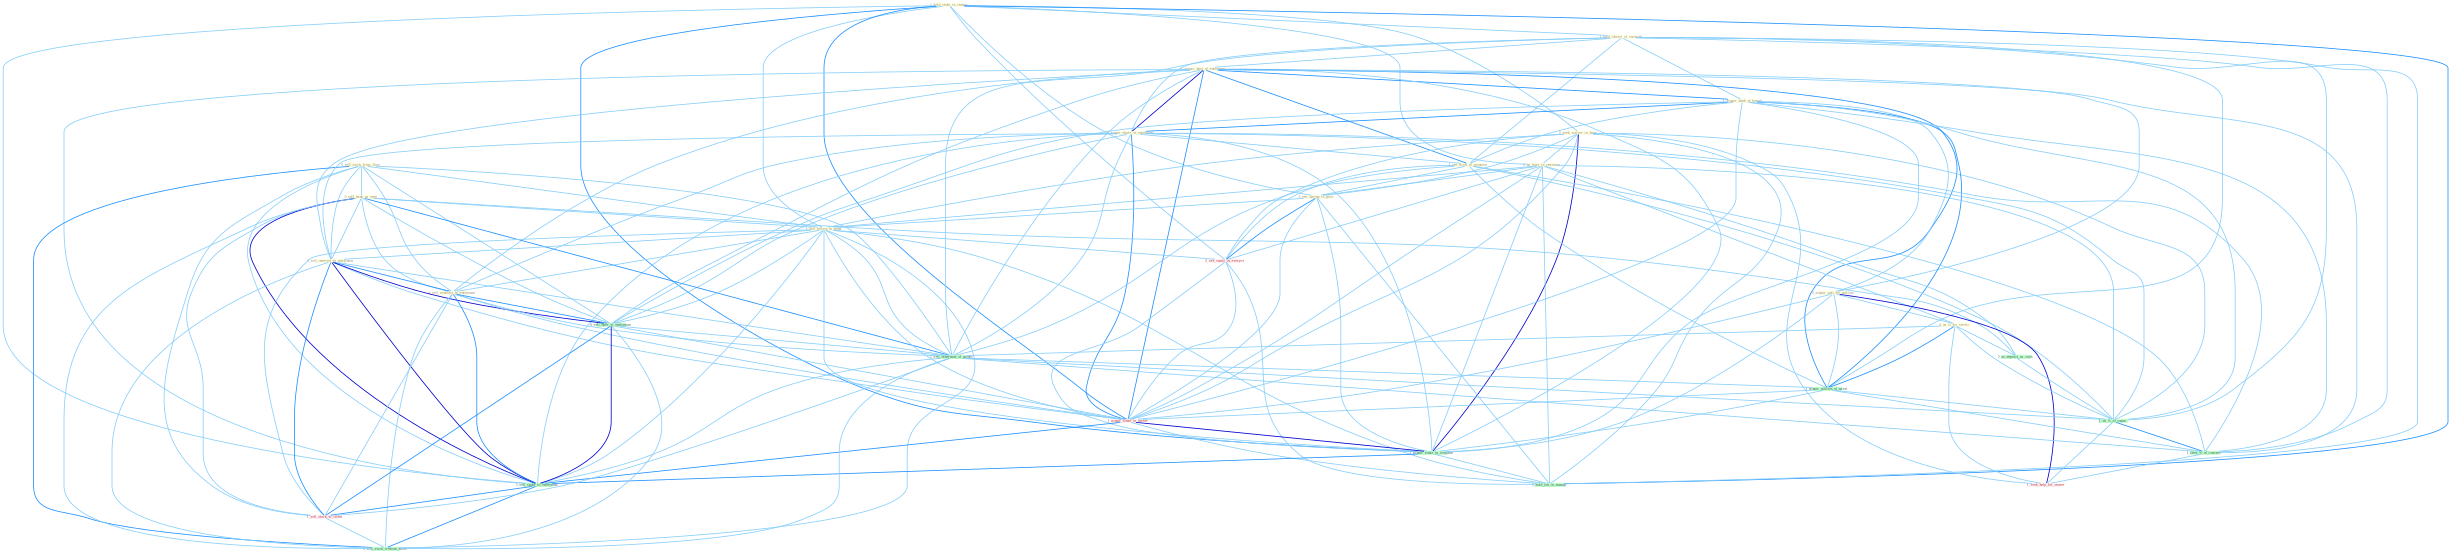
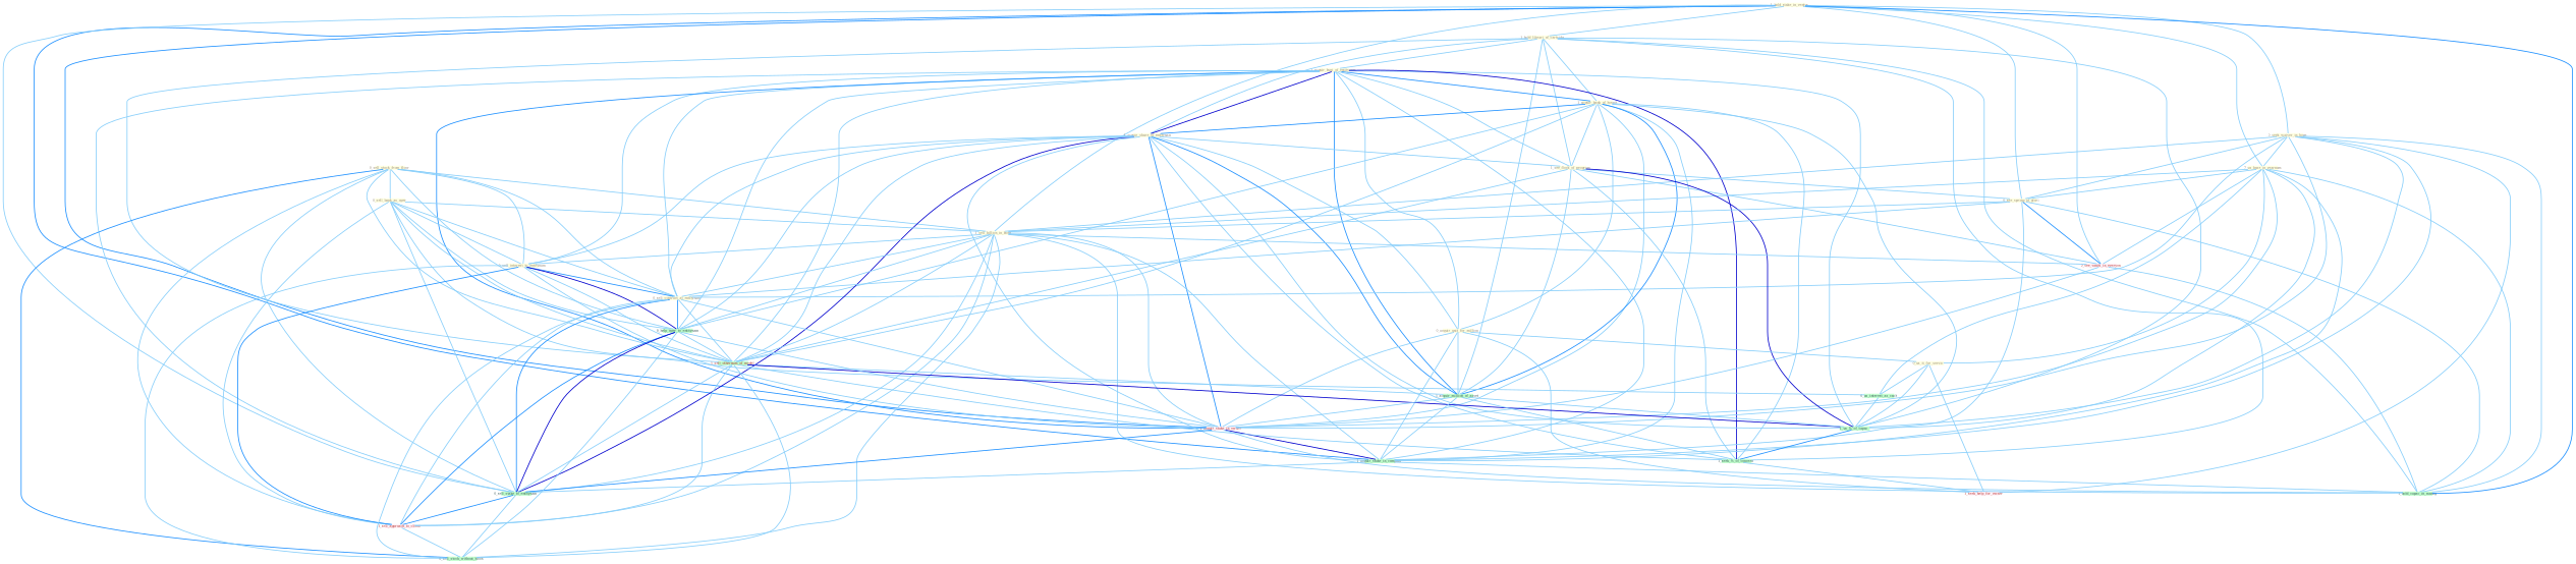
  graph {
    node [color="#ffffe0" fixedsize=true fontcolor="#8b7d6b" fontsize=4 shape=polygon style=filled]
    edge [color="#87cefa" w=1]
    "1_hold_stake_in_ventur " [height=.06 width=.5]
    "1_hold_librari_of_cartridg " [height=.06 width=.5]
    "1_acquir_busi_of_entitynam " [height=.06 width=.5]
    "0_sell_stock_from_floor " [height=.06 width=.5]
    "0_seek_waiver_in_hope " [height=.06 width=.5]
    n6 [height=.06 label="1_acquir_bank_of_hospit" width=.5]
-   "0_us_base_in_yearnum " [height=.06 width=.5]
+   "0_us_base_in_yearnum " [height=.06 width=.5 label="7_us_base_in_yearnum"]
    "1_acquir_share_of_entitynam " [height=.06 width=.5]
    "1_see_flock_of_program " [height=.06 width=.5]
    "0_sell_bank_as_oper " [height=.06 width=.5]
    "0_acquir_unit_for_million " [height=.06 width=.5]
    "0_see_spring_in_glori " [height=.06 width=.5]
    "1_sell_billion_in_bond " [height=.06 width=.5]
    "0_sell_interest_to_entitynam " [height=.06 width=.5]
    "0_us_it_for_servic " [height=.06 width=.5]
    "0_sell_contract_at_entitynam " [height=.06 width=.5]
    "0_see_vaniti_in_everyon " [color="#fff0f5" fontcolor="#b22222" height=.06 width=.5]
    n18 [color="#fff0f5" fontcolor="#b22222" height=.06 label="1_acquir_stake_in_owner" width=.5]
-   "1_sell_approach_to_client " [color="#fff0f5" fontcolor="#b22222" height=.06 width=.5 label="1_sell_stock_to_client"]
+   "1_sell_approach_to_client " [color="#fff0f5" fontcolor="#b22222" height=.06 width=.5]
    "1_seek_help_for_owner " [color="#fff0f5" fontcolor="#b22222" height=.06 width=.5]
    "1_acquir_stake_in_compani " [color="#BDFCC9" fontcolor="#2f4f4f" height=.06 width=.5]
    "0_sell_stake_to_entitynam " [color="#BDFCC9" fontcolor="#2f4f4f" height=.06 width=.5]
-   "1_hold_job_in_manag " [color="#BDFCC9" fontcolor="#2f4f4f" height=.06 width=.5]
-   "1_sell_othernum_of_model " [color="#BDFCC9" fontcolor="#2f4f4f" height=.06 width=.5]
+   "1_hold_job_in_manag " [color="#BDFCC9" fontcolor="#2f4f4f" height=.06 width=.5 label="1_hold_capac_in_manag"]
+   "1_sell_othernum_of_model " [color="#BDFCC9" fontcolor="#b22222" height=.06 width=.5]
    "1_acquir_million_of_asset " [color="#BDFCC9" fontcolor="#2f4f4f" height=.06 width=.5]
    "1_us_%_of_capac " [color="#BDFCC9" fontcolor="#2f4f4f" height=.06 width=.5]
    "1_seek_%_of_concern " [color="#BDFCC9" fontcolor="#2f4f4f" height=.06 width=.5]
-   "0_sell_oper_to_entitynam " [color="#BDFCC9" fontcolor="#2f4f4f" height=.06 width=.5]
+   "0_sell_oper_to_entitynam " [color="#BDFCC9" fontcolor="#2f4f4f" height=.06 width=.5 label="0_help_oper_to_entitynam"]
    "0_sell_stock_without_hitch " [color="#BDFCC9" fontcolor="#2f4f4f" height=.06 width=.5]
-   "0_us_deposit_as_cach " [color="#BDFCC9" fontcolor="#2f4f4f" height=.06 width=.5]
+   "0_us_deposit_as_cach " [color="#BDFCC9" fontcolor="#2f4f4f" height=.06 width=.5 label="0_us_interest_as_cach"]
    subgraph sub_1 {
      "1_hold_stake_in_ventur "
      "1_hold_librari_of_cartridg "
      "1_acquir_busi_of_entitynam "
      "0_sell_stock_from_floor "
      "0_seek_waiver_in_hope "
      n6
      "0_us_base_in_yearnum "
      "1_acquir_share_of_entitynam "
      "1_see_flock_of_program "
      "0_sell_bank_as_oper "
      "0_acquir_unit_for_million "
      "0_see_spring_in_glori "
      "1_sell_billion_in_bond "
      "0_sell_interest_to_entitynam "
      "0_us_it_for_servic "
      "0_sell_contract_at_entitynam "
    }
    subgraph sub_2 {
      "0_see_vaniti_in_everyon "
      n18
      "1_sell_approach_to_client "
      "1_seek_help_for_owner "
    }
    "1_hold_stake_in_ventur " -- "1_hold_librari_of_cartridg "
    "1_hold_stake_in_ventur " -- "0_seek_waiver_in_hope "
    "1_hold_stake_in_ventur " -- "0_us_base_in_yearnum "
    "1_hold_stake_in_ventur " -- "0_see_spring_in_glori "
    "1_hold_stake_in_ventur " -- "1_sell_billion_in_bond "
    "1_hold_stake_in_ventur " -- "0_see_vaniti_in_everyon "
    "1_hold_stake_in_ventur " -- n18 [color="#1e90ff" w=2]
    "1_hold_stake_in_ventur " -- "1_acquir_stake_in_compani " [color="#1e90ff" w=2]
    "1_hold_stake_in_ventur " -- "0_sell_stake_to_entitynam "
    "1_hold_stake_in_ventur " -- "1_hold_job_in_manag " [color="#1e90ff" w=2]
    "1_hold_librari_of_cartridg " -- "1_acquir_busi_of_entitynam "
    "1_hold_librari_of_cartridg " -- n6
    "1_hold_librari_of_cartridg " -- "1_acquir_share_of_entitynam "
    "1_hold_librari_of_cartridg " -- "1_see_flock_of_program "
    "1_hold_librari_of_cartridg " -- "1_hold_job_in_manag "
    "1_hold_librari_of_cartridg " -- "1_sell_othernum_of_model "
    "1_hold_librari_of_cartridg " -- "1_acquir_million_of_asset "
    "1_hold_librari_of_cartridg " -- "1_us_%_of_capac "
    "1_hold_librari_of_cartridg " -- "1_seek_%_of_concern "
    "1_acquir_busi_of_entitynam " -- n6 [color="#1e90ff" w=2]
    "1_acquir_busi_of_entitynam " -- "1_acquir_share_of_entitynam " [color="#0000cd" w=3]
-   "1_acquir_busi_of_entitynam " -- "1_see_flock_of_program " [color="#1e90ff"]
+   "1_acquir_busi_of_entitynam " -- "1_see_flock_of_program "
    "1_acquir_busi_of_entitynam " -- "0_acquir_unit_for_million "
    "1_acquir_busi_of_entitynam " -- "0_sell_interest_to_entitynam "
    "1_acquir_busi_of_entitynam " -- "0_sell_contract_at_entitynam "
    "1_acquir_busi_of_entitynam " -- n18 [color="#1e90ff" w=2]
    "1_acquir_busi_of_entitynam " -- "1_acquir_stake_in_compani "
    "1_acquir_busi_of_entitynam " -- "0_sell_stake_to_entitynam "
    "1_acquir_busi_of_entitynam " -- "1_sell_othernum_of_model "
    "1_acquir_busi_of_entitynam " -- "1_acquir_million_of_asset " [color="#1e90ff" w=2]
-   "1_seek_help_for_owner " -- "1_us_%_of_capac "
-   "1_acquir_busi_of_entitynam " -- "1_seek_%_of_concern "
+   "1_acquir_busi_of_entitynam " -- "1_us_%_of_capac "
+   "1_acquir_busi_of_entitynam " -- "1_seek_%_of_concern " [color="#0000cd"]
    "1_acquir_busi_of_entitynam " -- "0_sell_oper_to_entitynam "
    "0_sell_stock_from_floor " -- "0_sell_bank_as_oper "
    "0_sell_stock_from_floor " -- "1_sell_billion_in_bond "
    "0_sell_stock_from_floor " -- "0_sell_interest_to_entitynam "
    "0_sell_stock_from_floor " -- "0_sell_contract_at_entitynam "
    "0_sell_stock_from_floor " -- "1_sell_approach_to_client "
    "0_sell_stock_from_floor " -- "0_sell_stake_to_entitynam "
    "0_sell_stock_from_floor " -- "1_sell_othernum_of_model "
    "0_sell_stock_from_floor " -- "0_sell_oper_to_entitynam "
    "0_sell_stock_from_floor " -- "0_sell_stock_without_hitch " [color="#1e90ff" w=2]
    "0_seek_waiver_in_hope " -- "0_us_base_in_yearnum "
    "0_seek_waiver_in_hope " -- "0_see_spring_in_glori "
    "0_seek_waiver_in_hope " -- "1_sell_billion_in_bond "
-   "0_seek_waiver_in_hope " -- "0_see_vaniti_in_everyon "
+   "0_seek_waiver_in_hope " -- "0_sell_contract_at_entitynam "
    "0_seek_waiver_in_hope " -- n18
    "0_seek_waiver_in_hope " -- "1_seek_help_for_owner "
-   "0_seek_waiver_in_hope " -- "1_acquir_stake_in_compani " [color="#0000cd"]
+   "0_seek_waiver_in_hope " -- "1_acquir_stake_in_compani "
    "0_seek_waiver_in_hope " -- "1_hold_job_in_manag "
    "0_seek_waiver_in_hope " -- "1_us_%_of_capac "
    n6 -- "1_acquir_share_of_entitynam " [color="#1e90ff" w=2]
    n6 -- "1_see_flock_of_program "
    n6 -- "0_acquir_unit_for_million "
    n6 -- n18
    n6 -- "1_acquir_stake_in_compani "
-   "0_us_it_for_servic " -- "1_sell_othernum_of_model "
+   n6 -- "1_sell_othernum_of_model "
    n6 -- "1_acquir_million_of_asset " [color="#1e90ff" w=2]
    n6 -- "1_us_%_of_capac "
    n6 -- "1_seek_%_of_concern "
    n6 -- "0_sell_oper_to_entitynam "
    "0_us_base_in_yearnum " -- "0_see_spring_in_glori "
    "0_us_base_in_yearnum " -- "1_sell_billion_in_bond "
    "0_us_base_in_yearnum " -- "0_us_it_for_servic "
    "0_us_base_in_yearnum " -- "0_see_vaniti_in_everyon "
    "0_us_base_in_yearnum " -- n18
    "0_us_base_in_yearnum " -- "1_acquir_stake_in_compani "
    "0_us_base_in_yearnum " -- "1_hold_job_in_manag "
    "0_us_base_in_yearnum " -- "1_us_%_of_capac "
    "0_us_base_in_yearnum " -- "0_us_deposit_as_cach "
    "1_acquir_share_of_entitynam " -- "1_see_flock_of_program "
+   "1_acquir_share_of_entitynam " -- "0_acquir_unit_for_million "
    "1_acquir_share_of_entitynam " -- "0_sell_interest_to_entitynam "
    "1_acquir_share_of_entitynam " -- "0_sell_contract_at_entitynam "
    "1_acquir_share_of_entitynam " -- n18 [color="#1e90ff" w=2]
    "1_acquir_share_of_entitynam " -- "1_acquir_stake_in_compani "
-   "1_acquir_share_of_entitynam " -- "0_sell_stake_to_entitynam "
+   "1_acquir_share_of_entitynam " -- "0_sell_stake_to_entitynam " [color="#0000cd"]
    "1_acquir_share_of_entitynam " -- "1_sell_othernum_of_model "
-   "0_us_it_for_servic " -- "1_acquir_million_of_asset " [color="#1e90ff" w=2]
+   "1_acquir_share_of_entitynam " -- "1_acquir_million_of_asset " [color="#1e90ff" w=2]
    "1_acquir_share_of_entitynam " -- "1_us_%_of_capac "
    "1_acquir_share_of_entitynam " -- "1_seek_%_of_concern "
    "1_acquir_share_of_entitynam " -- "0_sell_oper_to_entitynam "
    "1_see_flock_of_program " -- "0_see_spring_in_glori "
    "1_see_flock_of_program " -- "0_see_vaniti_in_everyon "
    "1_see_flock_of_program " -- "1_sell_othernum_of_model "
    "1_see_flock_of_program " -- "1_acquir_million_of_asset "
-   "1_see_flock_of_program " -- "1_us_%_of_capac "
+   "1_see_flock_of_program " -- "1_us_%_of_capac " [color="#0000cd"]
    "1_see_flock_of_program " -- "1_seek_%_of_concern "
    "0_sell_bank_as_oper " -- "1_sell_billion_in_bond "
    "0_sell_bank_as_oper " -- "0_sell_interest_to_entitynam "
    "0_sell_bank_as_oper " -- "0_sell_contract_at_entitynam "
    "0_sell_bank_as_oper " -- "1_sell_approach_to_client "
-   "0_sell_bank_as_oper " -- "0_sell_stake_to_entitynam " [color="#0000cd"]
-   "0_sell_bank_as_oper " -- "1_sell_othernum_of_model " [color="#1e90ff"]
+   "0_sell_bank_as_oper " -- "0_sell_stake_to_entitynam "
+   "0_sell_bank_as_oper " -- "1_sell_othernum_of_model "
    "0_sell_bank_as_oper " -- "0_sell_oper_to_entitynam "
-   "0_sell_bank_as_oper " -- "0_sell_stock_without_hitch "
    "0_sell_bank_as_oper " -- "0_us_deposit_as_cach "
    "0_acquir_unit_for_million " -- "0_us_it_for_servic "
    "0_acquir_unit_for_million " -- n18
-   "0_acquir_unit_for_million " -- "1_seek_help_for_owner " [color="#0000cd"]
+   "0_acquir_unit_for_million " -- "1_seek_help_for_owner "
    "0_acquir_unit_for_million " -- "1_acquir_stake_in_compani "
    "0_acquir_unit_for_million " -- "1_acquir_million_of_asset "
    "0_see_spring_in_glori " -- "1_sell_billion_in_bond "
    "0_see_spring_in_glori " -- "0_see_vaniti_in_everyon " [color="#1e90ff" w=2]
-   "0_see_spring_in_glori " -- n18
+   "0_see_spring_in_glori " -- "0_sell_contract_at_entitynam "
    "0_see_spring_in_glori " -- "1_acquir_stake_in_compani "
    "0_see_spring_in_glori " -- "1_hold_job_in_manag "
    "1_sell_billion_in_bond " -- "0_sell_interest_to_entitynam "
    "1_sell_billion_in_bond " -- "0_sell_contract_at_entitynam "
    "1_sell_billion_in_bond " -- "0_see_vaniti_in_everyon "
    "1_sell_billion_in_bond " -- n18
    "1_sell_billion_in_bond " -- "1_sell_approach_to_client "
    "1_sell_billion_in_bond " -- "1_acquir_stake_in_compani "
    "1_sell_billion_in_bond " -- "0_sell_stake_to_entitynam "
    "1_sell_billion_in_bond " -- "1_hold_job_in_manag "
    "1_sell_billion_in_bond " -- "1_sell_othernum_of_model "
    "1_sell_billion_in_bond " -- "0_sell_oper_to_entitynam "
    "1_sell_billion_in_bond " -- "0_sell_stock_without_hitch "
    "0_sell_interest_to_entitynam " -- "0_sell_contract_at_entitynam " [color="#1e90ff" w=2]
    "0_sell_interest_to_entitynam " -- n18
    "0_sell_interest_to_entitynam " -- "1_sell_approach_to_client " [color="#1e90ff" w=2]
-   "0_sell_interest_to_entitynam " -- "0_sell_stake_to_entitynam " [color="#0000cd" w=3]
    "0_sell_interest_to_entitynam " -- "1_sell_othernum_of_model "
    "0_sell_interest_to_entitynam " -- "0_sell_oper_to_entitynam " [color="#0000cd" w=3]
    "0_sell_interest_to_entitynam " -- "0_sell_stock_without_hitch "
    "0_us_it_for_servic " -- "1_seek_help_for_owner "
    "0_us_it_for_servic " -- "1_us_%_of_capac "
    "0_us_it_for_servic " -- "0_us_deposit_as_cach "
    "0_sell_contract_at_entitynam " -- n18
    "0_sell_contract_at_entitynam " -- "1_sell_approach_to_client "
    "0_sell_contract_at_entitynam " -- "0_sell_stake_to_entitynam " [color="#1e90ff" w=2]
    "0_sell_contract_at_entitynam " -- "1_sell_othernum_of_model "
    "0_sell_contract_at_entitynam " -- "0_sell_oper_to_entitynam " [color="#1e90ff" w=2]
    "0_sell_contract_at_entitynam " -- "0_sell_stock_without_hitch "
    "0_see_vaniti_in_everyon " -- n18
-   "0_see_vaniti_in_everyon " -- "1_acquir_stake_in_compani "
    "0_see_vaniti_in_everyon " -- "1_hold_job_in_manag "
    n18 -- "1_acquir_stake_in_compani " [color="#0000cd" w=3]
    n18 -- "0_sell_stake_to_entitynam " [color="#1e90ff" w=2]
    n18 -- "1_hold_job_in_manag "
    "1_sell_approach_to_client " -- "0_sell_stock_without_hitch "
-   "1_acquir_stake_in_compani " -- "0_sell_stake_to_entitynam " [color="#1e90ff"]
+   "1_acquir_stake_in_compani " -- "0_sell_stake_to_entitynam "
    "1_acquir_stake_in_compani " -- "1_hold_job_in_manag "
    "0_sell_stake_to_entitynam " -- "1_sell_approach_to_client " [color="#1e90ff" w=2]
-   "0_sell_stake_to_entitynam " -- "0_sell_stock_without_hitch " [color="#1e90ff"]
+   "0_sell_stake_to_entitynam " -- "0_sell_stock_without_hitch "
    "1_sell_othernum_of_model " -- "1_sell_approach_to_client "
    "1_sell_othernum_of_model " -- "0_sell_stake_to_entitynam "
    "1_sell_othernum_of_model " -- "1_acquir_million_of_asset "
-   "1_sell_othernum_of_model " -- "1_us_%_of_capac "
+   "1_sell_othernum_of_model " -- "1_us_%_of_capac " [color="#0000cd"]
    "1_sell_othernum_of_model " -- "1_seek_%_of_concern "
    "1_sell_othernum_of_model " -- "0_sell_stock_without_hitch "
    "1_acquir_million_of_asset " -- n18
    "1_acquir_million_of_asset " -- "1_acquir_stake_in_compani "
    "1_acquir_million_of_asset " -- "1_us_%_of_capac "
    "1_acquir_million_of_asset " -- "1_seek_%_of_concern "
    "1_us_%_of_capac " -- "1_seek_%_of_concern " [color="#1e90ff" w=2]
    "1_seek_%_of_concern " -- "1_seek_help_for_owner "
    "0_sell_oper_to_entitynam " -- n18
    "0_sell_oper_to_entitynam " -- "1_sell_approach_to_client " [color="#1e90ff" w=2]
    "0_sell_oper_to_entitynam " -- "0_sell_stake_to_entitynam " [color="#0000cd" w=3]
    "0_sell_oper_to_entitynam " -- "1_sell_othernum_of_model "
    "0_sell_oper_to_entitynam " -- "0_sell_stock_without_hitch "
    "0_us_deposit_as_cach " -- "1_us_%_of_capac "
  }
